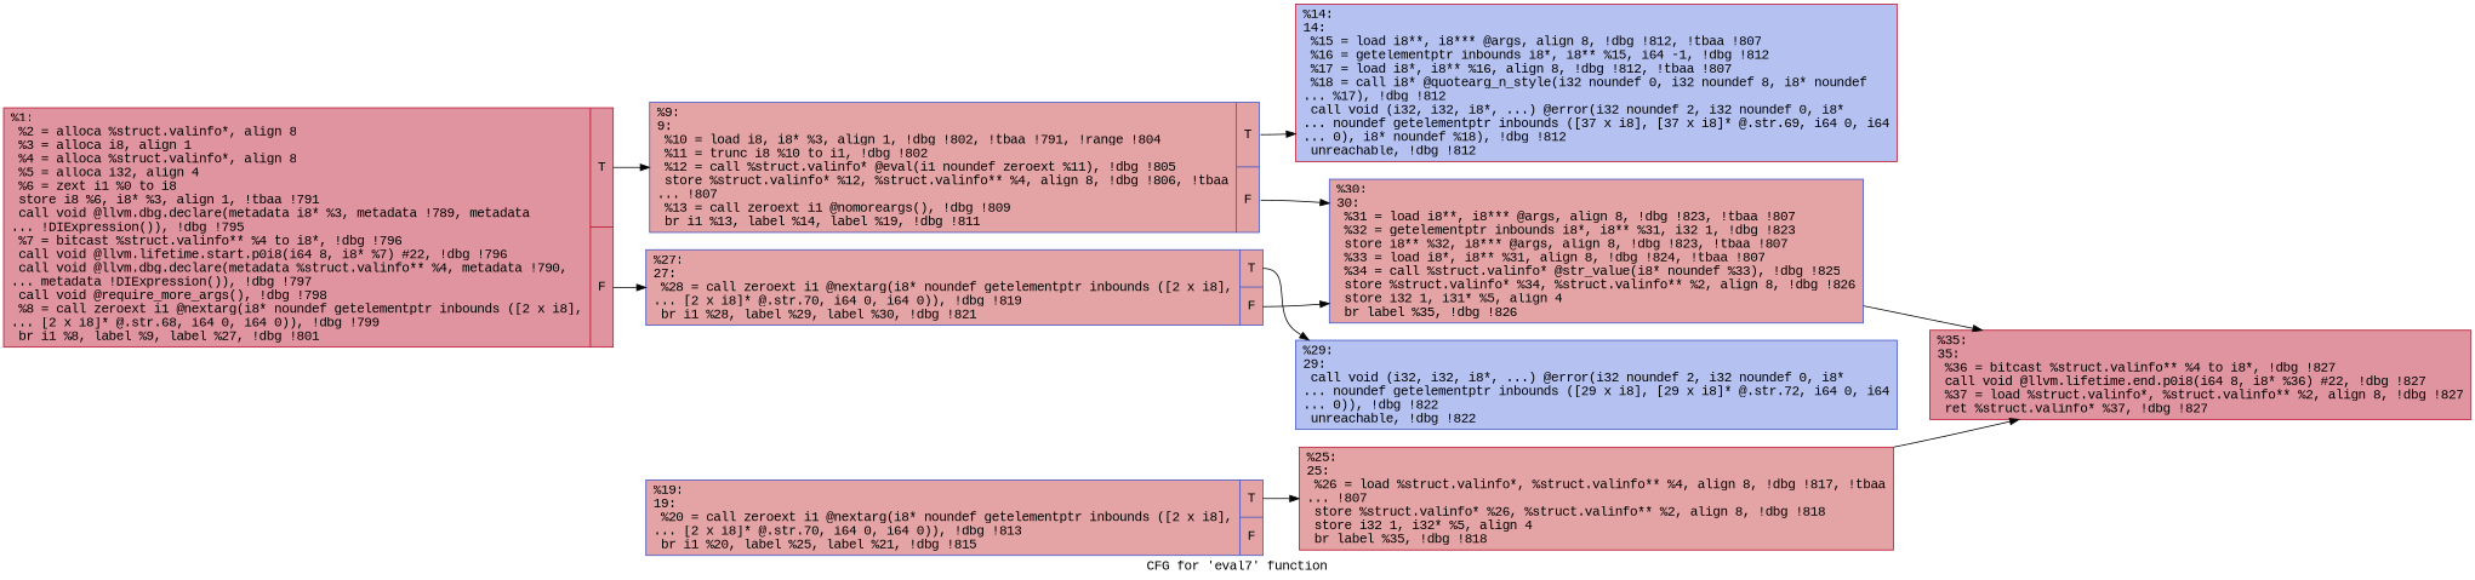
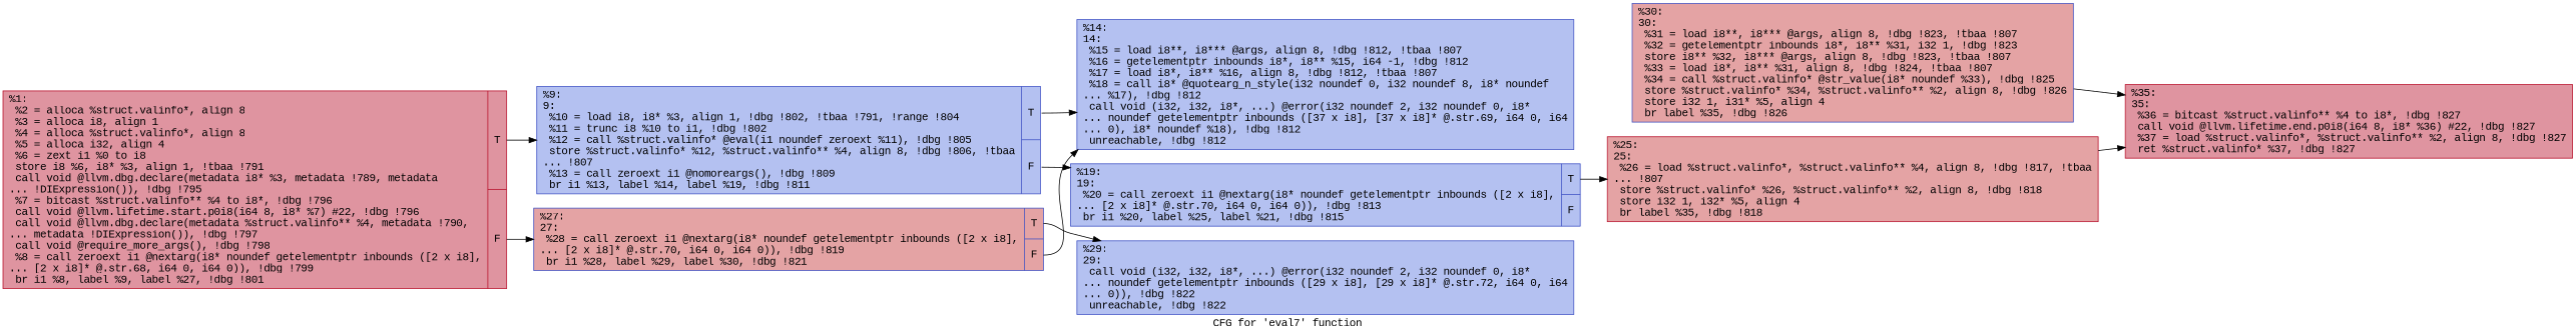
  digraph {
    fontname="Liberation Mono"
    label="CFG for 'eval7' function"
    rankdir=LR
    node [color="#3d50c3ff" fillcolor="#c32e3170" fontname="Liberation Mono" shape=record style=filled]
    edge [fontname="Liberation Mono" tailport=s0]
    n1 [color="#b70d28ff" fillcolor="#b70d2870" label="{%1:\l  %2 = alloca %struct.valinfo*, align 8\l  %3 = alloca i8, align 1\l  %4 = alloca %struct.valinfo*, align 8\l  %5 = alloca i32, align 4\l  %6 = zext i1 %0 to i8\l  store i8 %6, i8* %3, align 1, !tbaa !791\l  call void @llvm.dbg.declare(metadata i8* %3, metadata !789, metadata\l... !DIExpression()), !dbg !795\l  %7 = bitcast %struct.valinfo** %4 to i8*, !dbg !796\l  call void @llvm.lifetime.start.p0i8(i64 8, i8* %7) #22, !dbg !796\l  call void @llvm.dbg.declare(metadata %struct.valinfo** %4, metadata !790,\l... metadata !DIExpression()), !dbg !797\l  call void @require_more_args(), !dbg !798\l  %8 = call zeroext i1 @nextarg(i8* noundef getelementptr inbounds ([2 x i8],\l... [2 x i8]* @.str.68, i64 0, i64 0)), !dbg !799\l  br i1 %8, label %9, label %27, !dbg !801\l|{<s0>T|<s1>F}}"]
-   n2 [label="{%9:\l9:                                                \l  %10 = load i8, i8* %3, align 1, !dbg !802, !tbaa !791, !range !804\l  %11 = trunc i8 %10 to i1, !dbg !802\l  %12 = call %struct.valinfo* @eval(i1 noundef zeroext %11), !dbg !805\l  store %struct.valinfo* %12, %struct.valinfo** %4, align 8, !dbg !806, !tbaa\l... !807\l  %13 = call zeroext i1 @nomoreargs(), !dbg !809\l  br i1 %13, label %14, label %19, !dbg !811\l|{<s0>T|<s1>F}}"]
+   n2 [fillcolor="#5572df70" label="{%9:\l9:                                                \l  %10 = load i8, i8* %3, align 1, !dbg !802, !tbaa !791, !range !804\l  %11 = trunc i8 %10 to i1, !dbg !802\l  %12 = call %struct.valinfo* @eval(i1 noundef zeroext %11), !dbg !805\l  store %struct.valinfo* %12, %struct.valinfo** %4, align 8, !dbg !806, !tbaa\l... !807\l  %13 = call zeroext i1 @nomoreargs(), !dbg !809\l  br i1 %13, label %14, label %19, !dbg !811\l|{<s0>T|<s1>F}}"]
    n3 [label="{%27:\l27:                                               \l  %28 = call zeroext i1 @nextarg(i8* noundef getelementptr inbounds ([2 x i8],\l... [2 x i8]* @.str.70, i64 0, i64 0)), !dbg !819\l  br i1 %28, label %29, label %30, !dbg !821\l|{<s0>T|<s1>F}}"]
-   n4 [color="#b70d28ff" fillcolor="#5572df70" label="{%14:\l14:                                               \l  %15 = load i8**, i8*** @args, align 8, !dbg !812, !tbaa !807\l  %16 = getelementptr inbounds i8*, i8** %15, i64 -1, !dbg !812\l  %17 = load i8*, i8** %16, align 8, !dbg !812, !tbaa !807\l  %18 = call i8* @quotearg_n_style(i32 noundef 0, i32 noundef 8, i8* noundef\l... %17), !dbg !812\l  call void (i32, i32, i8*, ...) @error(i32 noundef 2, i32 noundef 0, i8*\l... noundef getelementptr inbounds ([37 x i8], [37 x i8]* @.str.69, i64 0, i64\l... 0), i8* noundef %18), !dbg !812\l  unreachable, !dbg !812\l}"]
-   n5 [label="{%19:\l19:                                               \l  %20 = call zeroext i1 @nextarg(i8* noundef getelementptr inbounds ([2 x i8],\l... [2 x i8]* @.str.70, i64 0, i64 0)), !dbg !813\l  br i1 %20, label %25, label %21, !dbg !815\l|{<s0>T|<s1>F}}"]
+   n4 [fillcolor="#5572df70" label="{%14:\l14:                                               \l  %15 = load i8**, i8*** @args, align 8, !dbg !812, !tbaa !807\l  %16 = getelementptr inbounds i8*, i8** %15, i64 -1, !dbg !812\l  %17 = load i8*, i8** %16, align 8, !dbg !812, !tbaa !807\l  %18 = call i8* @quotearg_n_style(i32 noundef 0, i32 noundef 8, i8* noundef\l... %17), !dbg !812\l  call void (i32, i32, i8*, ...) @error(i32 noundef 2, i32 noundef 0, i8*\l... noundef getelementptr inbounds ([37 x i8], [37 x i8]* @.str.69, i64 0, i64\l... 0), i8* noundef %18), !dbg !812\l  unreachable, !dbg !812\l}"]
+   n5 [fillcolor="#5572df70" label="{%19:\l19:                                               \l  %20 = call zeroext i1 @nextarg(i8* noundef getelementptr inbounds ([2 x i8],\l... [2 x i8]* @.str.70, i64 0, i64 0)), !dbg !813\l  br i1 %20, label %25, label %21, !dbg !815\l|{<s0>T|<s1>F}}"]
    n6 [fillcolor="#5572df70" label="{%29:\l29:                                               \l  call void (i32, i32, i8*, ...) @error(i32 noundef 2, i32 noundef 0, i8*\l... noundef getelementptr inbounds ([29 x i8], [29 x i8]* @.str.72, i64 0, i64\l... 0)), !dbg !822\l  unreachable, !dbg !822\l}"]
    n7 [label="{%30:\l30:                                               \l  %31 = load i8**, i8*** @args, align 8, !dbg !823, !tbaa !807\l  %32 = getelementptr inbounds i8*, i8** %31, i32 1, !dbg !823\l  store i8** %32, i8*** @args, align 8, !dbg !823, !tbaa !807\l  %33 = load i8*, i8** %31, align 8, !dbg !824, !tbaa !807\l  %34 = call %struct.valinfo* @str_value(i8* noundef %33), !dbg !825\l  store %struct.valinfo* %34, %struct.valinfo** %2, align 8, !dbg !826\l  store i32 1, i31* %5, align 4\l  br label %35, !dbg !826\l}"]
    n8 [color="#b70d28ff" label="{%25:\l25:                                               \l  %26 = load %struct.valinfo*, %struct.valinfo** %4, align 8, !dbg !817, !tbaa\l... !807\l  store %struct.valinfo* %26, %struct.valinfo** %2, align 8, !dbg !818\l  store i32 1, i32* %5, align 4\l  br label %35, !dbg !818\l}"]
    n9 [color="#b70d28ff" fillcolor="#b70d2870" label="{%35:\l35:                                               \l  %36 = bitcast %struct.valinfo** %4 to i8*, !dbg !827\l  call void @llvm.lifetime.end.p0i8(i64 8, i8* %36) #22, !dbg !827\l  %37 = load %struct.valinfo*, %struct.valinfo** %2, align 8, !dbg !827\l  ret %struct.valinfo* %37, !dbg !827\l}"]
    n1 -> n2
    n1 -> n3 [tailport=s1]
    n2 -> n4
-   n2 -> n7 [tailport=s1]
+   n2 -> n5 [tailport=s1]
    n3 -> n6
-   n3 -> n7 [tailport=s1]
+   n3 -> n4 [tailport=s1]
    n5 -> n8
    n7 -> n9
    n8 -> n9
  }
